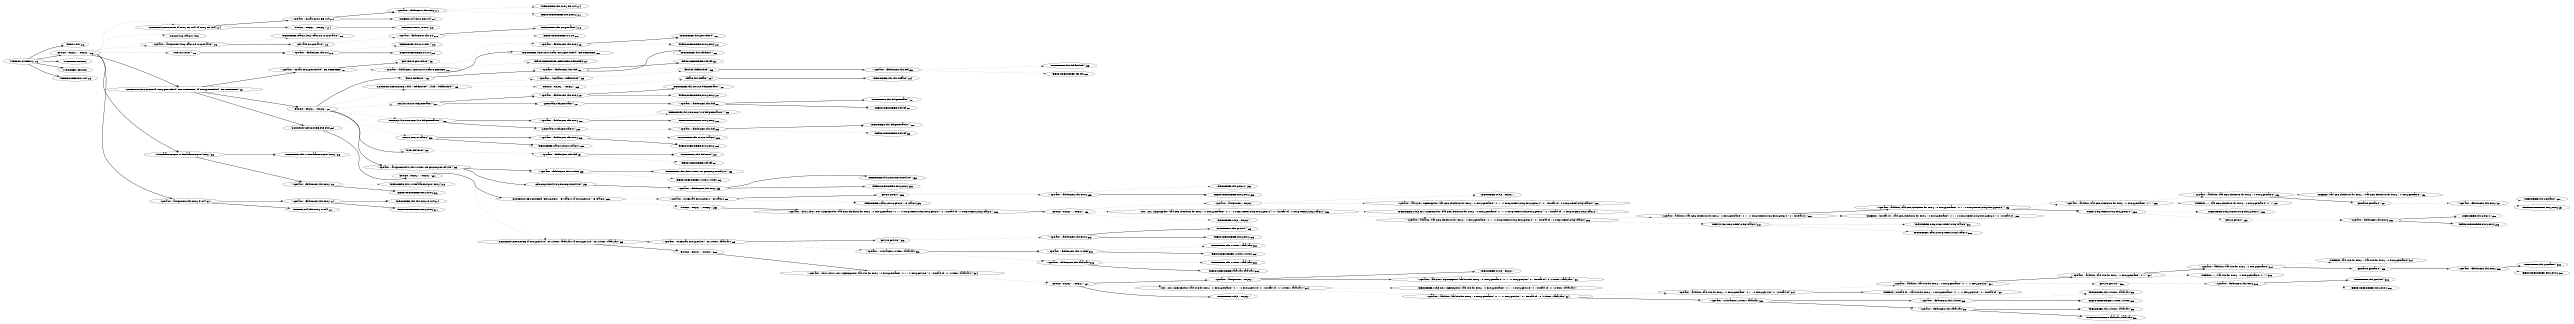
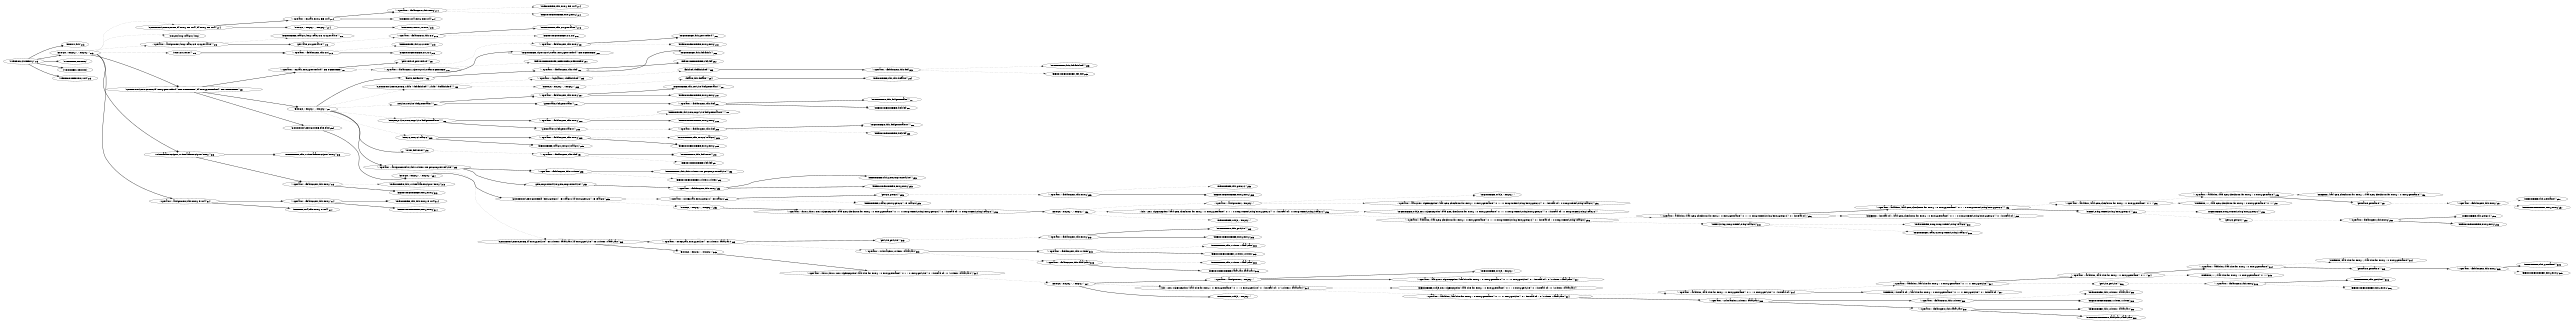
  digraph {
    rankdir=LR
    edge [arrowhead=diamond style=bold]
    n1 [label=<(METHOD,closeEntry)<SUB>273</SUB>>]
    n2 [label=<(PARAM,this)<SUB>273</SUB>>]
    n3 [label=<(BLOCK,&lt;empty&gt;,&lt;empty&gt;)<SUB>273</SUB>>]
    n4 [label=<(MODIFIER,PUBLIC)>]
    n5 [label=<(MODIFIER,VIRTUAL)>]
    n6 [label=<(METHOD_RETURN,void)<SUB>273</SUB>>]
    n7 [label=<(CONTROL_STRUCTURE,if (entry == null),if (entry == null))<SUB>274</SUB>>]
    n8 [label=<(LOCAL,long realCrc: long)>]
    n9 [label=<(&lt;operator&gt;.assignment,long realCrc = crc.getValue())<SUB>278</SUB>>]
    n10 [label=<(reset,crc.reset())<SUB>279</SUB>>]
    n11 [label=<(CONTROL_STRUCTURE,if (entry.getMethod() == DEFLATED),if (entry.getMethod() == DEFLATED))<SUB>281</SUB>>]
    n12 [label=<(writeDataDescriptor,writeDataDescriptor(entry))<SUB>313</SUB>>]
    n13 [label=<(&lt;operator&gt;.assignment,this.entry = null)<SUB>314</SUB>>]
    n14 [label=<(&lt;operator&gt;.equals,entry == null)<SUB>274</SUB>>]
    n15 [label=<(BLOCK,&lt;empty&gt;,&lt;empty&gt;)<SUB>274</SUB>>]
    n16 [label=<(IDENTIFIER,realCrc,long realCrc = crc.getValue())<SUB>278</SUB>>]
    n17 [label=<(getValue,crc.getValue())<SUB>278</SUB>>]
    n18 [label=<(&lt;operator&gt;.fieldAccess,this.crc)<SUB>279</SUB>>]
    n19 [label=<(&lt;operator&gt;.equals,entry.getMethod() == DEFLATED)<SUB>281</SUB>>]
    n20 [label=<(BLOCK,&lt;empty&gt;,&lt;empty&gt;)<SUB>281</SUB>>]
    n21 [label=<(CONTROL_STRUCTURE,else,else)<SUB>294</SUB>>]
    n22 [label=<(IDENTIFIER,this,writeDataDescriptor(entry))<SUB>313</SUB>>]
    n23 [label=<(&lt;operator&gt;.fieldAccess,this.entry)<SUB>313</SUB>>]
    n24 [label=<(&lt;operator&gt;.fieldAccess,this.entry)<SUB>314</SUB>>]
    n25 [label=<(LITERAL,null,this.entry = null)<SUB>314</SUB>>]
    n26 [label=<(&lt;operator&gt;.fieldAccess,this.entry)<SUB>274</SUB>>]
    n27 [label=<(LITERAL,null,entry == null)<SUB>274</SUB>>]
    n28 [label=<(RETURN,return;,return;)<SUB>275</SUB>>]
    n29 [label=<(IDENTIFIER,this,entry == null)<SUB>274</SUB>>]
    n30 [label=<(FIELD_IDENTIFIER,entry,entry)<SUB>274</SUB>>]
    n31 [label=<(&lt;operator&gt;.fieldAccess,this.crc)<SUB>278</SUB>>]
    n32 [label=<(IDENTIFIER,this,crc.getValue())<SUB>278</SUB>>]
    n33 [label=<(FIELD_IDENTIFIER,crc,crc)<SUB>278</SUB>>]
    n34 [label=<(IDENTIFIER,this,crc.reset())<SUB>279</SUB>>]
    n35 [label=<(FIELD_IDENTIFIER,crc,crc)<SUB>279</SUB>>]
    n36 [label=<(getMethod,getMethod())<SUB>281</SUB>>]
    n37 [label=<(&lt;operator&gt;.fieldAccess,ZipOutputStream.DEFLATED)<SUB>281</SUB>>]
    n38 [label=<(finish,def.finish())<SUB>282</SUB>>]
    n39 [label=<(CONTROL_STRUCTURE,while (!def.finished()),while (!def.finished()))<SUB>283</SUB>>]
    n40 [label=<(setSize,setSize(def.getTotalIn()))<SUB>287</SUB>>]
    n41 [label=<(setComprSize,setComprSize(def.getTotalOut()))<SUB>288</SUB>>]
    n42 [label=<(setCrc,setCrc(realCrc))<SUB>289</SUB>>]
    n43 [label=<(reset,def.reset())<SUB>291</SUB>>]
    n44 [label=<(&lt;operator&gt;.assignmentPlus,this.written += getCompressedSize())<SUB>293</SUB>>]
    n45 [label=<(BLOCK,&lt;empty&gt;,&lt;empty&gt;)<SUB>294</SUB>>]
    n46 [label=<(&lt;operator&gt;.fieldAccess,this.entry)<SUB>281</SUB>>]
    n47 [label=<(IDENTIFIER,ZipOutputStream,entry.getMethod() == DEFLATED)<SUB>281</SUB>>]
    n48 [label=<(FIELD_IDENTIFIER,DEFLATED,DEFLATED)<SUB>281</SUB>>]
    n49 [label=<(IDENTIFIER,this,getMethod())<SUB>281</SUB>>]
    n50 [label=<(FIELD_IDENTIFIER,entry,entry)<SUB>281</SUB>>]
    n51 [label=<(&lt;operator&gt;.fieldAccess,this.def)<SUB>282</SUB>>]
    n52 [label=<(&lt;operator&gt;.logicalNot,!def.finished())<SUB>283</SUB>>]
    n53 [label=<(BLOCK,&lt;empty&gt;,&lt;empty&gt;)<SUB>283</SUB>>]
    n54 [label=<(&lt;operator&gt;.fieldAccess,this.entry)<SUB>287</SUB>>]
    n55 [label=<(getTotalIn,def.getTotalIn())<SUB>287</SUB>>]
    n56 [label=<(&lt;operator&gt;.fieldAccess,this.entry)<SUB>288</SUB>>]
    n57 [label=<(getTotalOut,def.getTotalOut())<SUB>288</SUB>>]
    n58 [label=<(&lt;operator&gt;.fieldAccess,this.entry)<SUB>289</SUB>>]
    n59 [label=<(IDENTIFIER,realCrc,setCrc(realCrc))<SUB>289</SUB>>]
    n60 [label=<(&lt;operator&gt;.fieldAccess,this.def)<SUB>291</SUB>>]
    n61 [label=<(&lt;operator&gt;.fieldAccess,this.written)<SUB>293</SUB>>]
    n62 [label=<(getCompressedSize,getCompressedSize())<SUB>293</SUB>>]
    n63 [label=<(IDENTIFIER,this,def.finish())<SUB>282</SUB>>]
    n64 [label=<(FIELD_IDENTIFIER,def,def)<SUB>282</SUB>>]
    n65 [label=<(finished,def.finished())<SUB>283</SUB>>]
    n66 [label=<(deflate,this.deflate())<SUB>284</SUB>>]
    n67 [label=<(&lt;operator&gt;.fieldAccess,this.def)<SUB>283</SUB>>]
    n68 [label=<(IDENTIFIER,this,def.finished())<SUB>283</SUB>>]
    n69 [label=<(FIELD_IDENTIFIER,def,def)<SUB>283</SUB>>]
    n70 [label=<(IDENTIFIER,this,this.deflate())<SUB>284</SUB>>]
    n71 [label=<(IDENTIFIER,this,setSize(def.getTotalIn()))<SUB>287</SUB>>]
    n72 [label=<(FIELD_IDENTIFIER,entry,entry)<SUB>287</SUB>>]
    n73 [label=<(&lt;operator&gt;.fieldAccess,this.def)<SUB>287</SUB>>]
    n74 [label=<(IDENTIFIER,this,def.getTotalIn())<SUB>287</SUB>>]
    n75 [label=<(FIELD_IDENTIFIER,def,def)<SUB>287</SUB>>]
-   n76 [label=<(IDENTIFIER,this,setComprSize(def.getTotalOut()))<SUB>288</SUB>>]
+   n76 [label=<(IDENTIFIER,this,setComprSize(def.getTotalOut()))<SUB>188</SUB>>]
    n77 [label=<(FIELD_IDENTIFIER,entry,entry)<SUB>288</SUB>>]
    n78 [label=<(&lt;operator&gt;.fieldAccess,this.def)<SUB>288</SUB>>]
    n79 [label=<(IDENTIFIER,this,def.getTotalOut())<SUB>288</SUB>>]
    n80 [label=<(FIELD_IDENTIFIER,def,def)<SUB>288</SUB>>]
    n81 [label=<(IDENTIFIER,this,setCrc(realCrc))<SUB>289</SUB>>]
    n82 [label=<(FIELD_IDENTIFIER,entry,entry)<SUB>289</SUB>>]
    n83 [label=<(IDENTIFIER,this,def.reset())<SUB>291</SUB>>]
    n84 [label=<(FIELD_IDENTIFIER,def,def)<SUB>291</SUB>>]
    n85 [label=<(IDENTIFIER,this,this.written += getCompressedSize())<SUB>293</SUB>>]
    n86 [label=<(FIELD_IDENTIFIER,written,written)<SUB>293</SUB>>]
    n87 [label=<(&lt;operator&gt;.fieldAccess,this.entry)<SUB>293</SUB>>]
    n88 [label=<(IDENTIFIER,this,getCompressedSize())<SUB>293</SUB>>]
    n89 [label=<(FIELD_IDENTIFIER,entry,entry)<SUB>293</SUB>>]
    n90 [label=<(CONTROL_STRUCTURE,if (entry.getCrc() != realCrc),if (entry.getCrc() != realCrc))<SUB>295</SUB>>]
    n91 [label=<(CONTROL_STRUCTURE,if (entry.getSize() != written - dataStart),if (entry.getSize() != written - dataStart))<SUB>303</SUB>>]
    n92 [label=<(&lt;operator&gt;.notEquals,entry.getCrc() != realCrc)<SUB>295</SUB>>]
    n93 [label=<(BLOCK,&lt;empty&gt;,&lt;empty&gt;)<SUB>295</SUB>>]
    n94 [label=<(&lt;operator&gt;.notEquals,entry.getSize() != written - dataStart)<SUB>303</SUB>>]
    n95 [label=<(BLOCK,&lt;empty&gt;,&lt;empty&gt;)<SUB>303</SUB>>]
    n96 [label=<(getCrc,getCrc())<SUB>295</SUB>>]
    n97 [label=<(IDENTIFIER,realCrc,entry.getCrc() != realCrc)<SUB>295</SUB>>]
    n98 [label=<(&lt;operator&gt;.throw,throw new ZipException(&quot;bad CRC checksum for entry &quot; + entry.getName() + &quot;: &quot; + Long.toHexString(entry.getCrc()) + &quot; instead of &quot; + Long.toHexString(realCrc));)<SUB>296</SUB>>]
    n99 [label=<(&lt;operator&gt;.fieldAccess,this.entry)<SUB>295</SUB>>]
    n100 [label=<(IDENTIFIER,this,getCrc())<SUB>295</SUB>>]
    n101 [label=<(FIELD_IDENTIFIER,entry,entry)<SUB>295</SUB>>]
    n102 [label=<(BLOCK,&lt;empty&gt;,&lt;empty&gt;)<SUB>296</SUB>>]
    n103 [label=<(&lt;operator&gt;.assignment,&lt;empty&gt;)>]
    n104 [label=<(&lt;init&gt;,new ZipException(&quot;bad CRC checksum for entry &quot; + entry.getName() + &quot;: &quot; + Long.toHexString(entry.getCrc()) + &quot; instead of &quot; + Long.toHexString(realCrc)))<SUB>296</SUB>>]
    n105 [label=<(IDENTIFIER,$obj8,&lt;empty&gt;)>]
    n106 [label=<(IDENTIFIER,$obj8,&lt;empty&gt;)>]
    n107 [label=<(&lt;operator&gt;.alloc,new ZipException(&quot;bad CRC checksum for entry &quot; + entry.getName() + &quot;: &quot; + Long.toHexString(entry.getCrc()) + &quot; instead of &quot; + Long.toHexString(realCrc)))<SUB>296</SUB>>]
    n108 [label=<(IDENTIFIER,$obj8,new ZipException(&quot;bad CRC checksum for entry &quot; + entry.getName() + &quot;: &quot; + Long.toHexString(entry.getCrc()) + &quot; instead of &quot; + Long.toHexString(realCrc)))>]
    n109 [label=<(&lt;operator&gt;.addition,&quot;bad CRC checksum for entry &quot; + entry.getName() + &quot;: &quot; + Long.toHexString(entry.getCrc()) + &quot; instead of &quot; + Long.toHexString(realCrc))<SUB>296</SUB>>]
    n110 [label=<(&lt;operator&gt;.addition,&quot;bad CRC checksum for entry &quot; + entry.getName() + &quot;: &quot; + Long.toHexString(entry.getCrc()) + &quot; instead of &quot;)<SUB>296</SUB>>]
    n111 [label=<(toHexString,Long.toHexString(realCrc))<SUB>300</SUB>>]
    n112 [label=<(&lt;operator&gt;.addition,&quot;bad CRC checksum for entry &quot; + entry.getName() + &quot;: &quot; + Long.toHexString(entry.getCrc()))<SUB>296</SUB>>]
    n113 [label=<(LITERAL,&quot; instead of &quot;,&quot;bad CRC checksum for entry &quot; + entry.getName() + &quot;: &quot; + Long.toHexString(entry.getCrc()) + &quot; instead of &quot;)<SUB>299</SUB>>]
    n114 [label=<(IDENTIFIER,Long,Long.toHexString(realCrc))<SUB>300</SUB>>]
    n115 [label=<(IDENTIFIER,realCrc,Long.toHexString(realCrc))<SUB>300</SUB>>]
    n116 [label=<(&lt;operator&gt;.addition,&quot;bad CRC checksum for entry &quot; + entry.getName() + &quot;: &quot;)<SUB>296</SUB>>]
    n117 [label=<(toHexString,toHexString(entry.getCrc()))<SUB>298</SUB>>]
    n118 [label=<(&lt;operator&gt;.addition,&quot;bad CRC checksum for entry &quot; + entry.getName())<SUB>296</SUB>>]
    n119 [label=<(LITERAL,&quot;: &quot;,&quot;bad CRC checksum for entry &quot; + entry.getName() + &quot;: &quot;)<SUB>297</SUB>>]
    n120 [label=<(IDENTIFIER,Long,toHexString(entry.getCrc()))<SUB>298</SUB>>]
    n121 [label=<(getCrc,getCrc())<SUB>298</SUB>>]
    n122 [label=<(LITERAL,&quot;bad CRC checksum for entry &quot;,&quot;bad CRC checksum for entry &quot; + entry.getName())<SUB>296</SUB>>]
    n123 [label=<(getName,getName())<SUB>297</SUB>>]
    n124 [label=<(&lt;operator&gt;.fieldAccess,this.entry)<SUB>297</SUB>>]
    n125 [label=<(IDENTIFIER,this,getName())<SUB>297</SUB>>]
    n126 [label=<(FIELD_IDENTIFIER,entry,entry)<SUB>297</SUB>>]
    n127 [label=<(&lt;operator&gt;.fieldAccess,this.entry)<SUB>298</SUB>>]
    n128 [label=<(IDENTIFIER,this,getCrc())<SUB>298</SUB>>]
    n129 [label=<(FIELD_IDENTIFIER,entry,entry)<SUB>298</SUB>>]
    n130 [label=<(getSize,getSize())<SUB>303</SUB>>]
    n131 [label=<(&lt;operator&gt;.subtraction,written - dataStart)<SUB>303</SUB>>]
    n132 [label=<(&lt;operator&gt;.throw,throw new ZipException(&quot;bad size for entry &quot; + entry.getName() + &quot;: &quot; + entry.getSize() + &quot; instead of &quot; + (written - dataStart));)<SUB>304</SUB>>]
    n133 [label=<(&lt;operator&gt;.fieldAccess,this.entry)<SUB>303</SUB>>]
    n134 [label=<(&lt;operator&gt;.fieldAccess,this.written)<SUB>303</SUB>>]
    n135 [label=<(&lt;operator&gt;.fieldAccess,this.dataStart)<SUB>303</SUB>>]
    n136 [label=<(IDENTIFIER,this,getSize())<SUB>303</SUB>>]
    n137 [label=<(FIELD_IDENTIFIER,entry,entry)<SUB>303</SUB>>]
    n138 [label=<(IDENTIFIER,this,written - dataStart)<SUB>303</SUB>>]
    n139 [label=<(FIELD_IDENTIFIER,written,written)<SUB>303</SUB>>]
    n140 [label=<(IDENTIFIER,this,written - dataStart)<SUB>303</SUB>>]
    n141 [label=<(FIELD_IDENTIFIER,dataStart,dataStart)<SUB>303</SUB>>]
    n142 [label=<(BLOCK,&lt;empty&gt;,&lt;empty&gt;)<SUB>304</SUB>>]
    n143 [label=<(&lt;operator&gt;.assignment,&lt;empty&gt;)>]
    n144 [label=<(&lt;init&gt;,new ZipException(&quot;bad size for entry &quot; + entry.getName() + &quot;: &quot; + entry.getSize() + &quot; instead of &quot; + (written - dataStart)))<SUB>304</SUB>>]
    n145 [label=<(IDENTIFIER,$obj9,&lt;empty&gt;)>]
    n146 [label=<(IDENTIFIER,$obj9,&lt;empty&gt;)>]
    n147 [label=<(&lt;operator&gt;.alloc,new ZipException(&quot;bad size for entry &quot; + entry.getName() + &quot;: &quot; + entry.getSize() + &quot; instead of &quot; + (written - dataStart)))<SUB>304</SUB>>]
    n148 [label=<(IDENTIFIER,$obj9,new ZipException(&quot;bad size for entry &quot; + entry.getName() + &quot;: &quot; + entry.getSize() + &quot; instead of &quot; + (written - dataStart)))>]
    n149 [label=<(&lt;operator&gt;.addition,&quot;bad size for entry &quot; + entry.getName() + &quot;: &quot; + entry.getSize() + &quot; instead of &quot; + (written - dataStart))<SUB>304</SUB>>]
    n150 [label=<(&lt;operator&gt;.addition,&quot;bad size for entry &quot; + entry.getName() + &quot;: &quot; + entry.getSize() + &quot; instead of &quot;)<SUB>304</SUB>>]
    n151 [label=<(&lt;operator&gt;.subtraction,written - dataStart)<SUB>308</SUB>>]
    n152 [label=<(&lt;operator&gt;.addition,&quot;bad size for entry &quot; + entry.getName() + &quot;: &quot; + entry.getSize())<SUB>304</SUB>>]
    n153 [label=<(LITERAL,&quot; instead of &quot;,&quot;bad size for entry &quot; + entry.getName() + &quot;: &quot; + entry.getSize() + &quot; instead of &quot;)<SUB>307</SUB>>]
    n154 [label=<(&lt;operator&gt;.fieldAccess,this.written)<SUB>308</SUB>>]
    n155 [label=<(&lt;operator&gt;.fieldAccess,this.dataStart)<SUB>308</SUB>>]
    n156 [label=<(&lt;operator&gt;.addition,&quot;bad size for entry &quot; + entry.getName() + &quot;: &quot;)<SUB>304</SUB>>]
    n157 [label=<(getSize,getSize())<SUB>306</SUB>>]
    n158 [label=<(&lt;operator&gt;.addition,&quot;bad size for entry &quot; + entry.getName())<SUB>304</SUB>>]
    n159 [label=<(LITERAL,&quot;: &quot;,&quot;bad size for entry &quot; + entry.getName() + &quot;: &quot;)<SUB>305</SUB>>]
    n160 [label=<(&lt;operator&gt;.fieldAccess,this.entry)<SUB>306</SUB>>]
    n161 [label=<(LITERAL,&quot;bad size for entry &quot;,&quot;bad size for entry &quot; + entry.getName())<SUB>304</SUB>>]
    n162 [label=<(getName,getName())<SUB>305</SUB>>]
    n163 [label=<(&lt;operator&gt;.fieldAccess,this.entry)<SUB>305</SUB>>]
    n164 [label=<(IDENTIFIER,this,getName())<SUB>305</SUB>>]
    n165 [label=<(FIELD_IDENTIFIER,entry,entry)<SUB>305</SUB>>]
    n166 [label=<(IDENTIFIER,this,getSize())<SUB>306</SUB>>]
    n167 [label=<(FIELD_IDENTIFIER,entry,entry)<SUB>306</SUB>>]
    n168 [label=<(IDENTIFIER,this,written - dataStart)<SUB>308</SUB>>]
    n169 [label=<(FIELD_IDENTIFIER,written,written)<SUB>308</SUB>>]
    n170 [label=<(IDENTIFIER,this,written - dataStart)<SUB>308</SUB>>]
    n171 [label=<(FIELD_IDENTIFIER,dataStart,dataStart)<SUB>308</SUB>>]
    n172 [label=<(IDENTIFIER,this,writeDataDescriptor(entry))<SUB>313</SUB>>]
    n173 [label=<(FIELD_IDENTIFIER,entry,entry)<SUB>313</SUB>>]
    n174 [label=<(IDENTIFIER,this,this.entry = null)<SUB>314</SUB>>]
    n175 [label=<(FIELD_IDENTIFIER,entry,entry)<SUB>314</SUB>>]
    n1 -> n2 [arrowhead=box]
    n1 -> n3 [arrowhead=normal]
    n1 -> n4
    n1 -> n5
    n1 -> n6
    n3 -> n7 [arrowhead=normal style=dotted]
    n3 -> n8 [style=dotted]
    n3 -> n9 [style=dotted]
    n3 -> n10 [style=dotted]
    n3 -> n11 [arrowhead=box]
    n3 -> n12 [arrowhead=box]
    n3 -> n13 [arrowhead=normal]
    n7 -> n14 [arrowhead=normal]
    n7 -> n15
    n9 -> n16 [arrowhead=normal style=dotted]
    n9 -> n17
    n10 -> n18 [arrowhead=box]
    n11 -> n19
    n11 -> n20 [arrowhead=box]
    n11 -> n21
    n12 -> n22 [arrowhead=box]
    n12 -> n23 [arrowhead=box]
    n13 -> n24
    n13 -> n25
    n14 -> n26 [arrowhead=box]
    n14 -> n27
    n15 -> n28 [arrowhead=normal]
    n17 -> n31 [arrowhead=normal style=dotted]
    n18 -> n34 [style=dotted]
    n18 -> n35 [arrowhead=normal]
    n19 -> n36 [arrowhead=normal]
    n19 -> n37 [arrowhead=normal style=dotted]
    n20 -> n38
    n20 -> n39 [arrowhead=box style=dotted]
    n20 -> n40 [arrowhead=normal style=dotted]
    n20 -> n41 [style=dotted]
    n20 -> n42 [style=dotted]
    n20 -> n43 [arrowhead=normal]
    n20 -> n44 [arrowhead=box]
    n21 -> n45 [arrowhead=box]
    n23 -> n172 [arrowhead=normal style=dotted]
    n23 -> n173 [arrowhead=box]
    n24 -> n174 [arrowhead=box]
    n24 -> n175
    n26 -> n29 [arrowhead=normal style=dotted]
    n26 -> n30 [arrowhead=normal style=dotted]
    n31 -> n32 [arrowhead=normal]
    n31 -> n33 [arrowhead=normal style=dotted]
    n36 -> n46 [arrowhead=normal style=dotted]
    n37 -> n47 [arrowhead=normal]
    n37 -> n48 [arrowhead=normal style=dotted]
    n38 -> n51
    n39 -> n52 [style=dotted]
    n39 -> n53 [arrowhead=normal style=dotted]
    n40 -> n54 [arrowhead=box]
    n40 -> n55 [arrowhead=box]
    n41 -> n56
    n41 -> n57
    n42 -> n58
    n42 -> n59 [arrowhead=box]
    n43 -> n60 [arrowhead=normal style=dotted]
    n44 -> n61 [arrowhead=box]
    n44 -> n62 [arrowhead=normal]
    n45 -> n90
    n45 -> n91 [arrowhead=box style=dotted]
    n46 -> n49 [arrowhead=box]
    n46 -> n50 [arrowhead=box style=dotted]
    n51 -> n63 [arrowhead=normal]
    n51 -> n64
    n52 -> n65 [arrowhead=normal style=dotted]
    n53 -> n66 [style=dotted]
    n54 -> n71 [arrowhead=normal]
    n54 -> n72
    n55 -> n73
    n56 -> n76 [arrowhead=normal style=dotted]
    n56 -> n77 [arrowhead=normal]
    n57 -> n78 [style=dotted]
    n58 -> n81 [style=dotted]
    n58 -> n82 [arrowhead=box]
    n60 -> n83 [arrowhead=box]
    n60 -> n84 [style=dotted]
    n61 -> n85
    n61 -> n86 [style=dotted]
    n62 -> n87 [arrowhead=normal]
    n65 -> n67 [arrowhead=normal]
    n66 -> n70
    n67 -> n68 [style=dotted]
    n67 -> n69 [arrowhead=normal style=dotted]
    n73 -> n74 [arrowhead=normal]
    n73 -> n75 [arrowhead=box]
    n78 -> n79 [arrowhead=box]
    n78 -> n80 [style=dotted]
    n87 -> n88
    n87 -> n89 [arrowhead=normal]
    n90 -> n92 [style=dotted]
    n90 -> n93 [arrowhead=box style=dotted]
    n91 -> n94 [arrowhead=normal]
    n91 -> n95 [arrowhead=box]
    n92 -> n96 [arrowhead=normal]
    n92 -> n97 [arrowhead=box style=dotted]
    n93 -> n98
    n94 -> n130 [arrowhead=normal]
    n94 -> n131 [arrowhead=normal style=dotted]
    n95 -> n132 [arrowhead=normal]
    n96 -> n99 [style=dotted]
    n98 -> n102 [arrowhead=normal]
    n99 -> n100 [arrowhead=normal style=dotted]
    n99 -> n101 [arrowhead=box]
    n102 -> n103 [arrowhead=normal style=dotted]
    n102 -> n104 [style=dotted]
    n102 -> n105 [arrowhead=normal style=dotted]
    n103 -> n106 [arrowhead=box style=dotted]
    n103 -> n107 [arrowhead=normal style=dotted]
    n104 -> n108 [arrowhead=normal style=dotted]
    n104 -> n109 [arrowhead=box style=dotted]
    n109 -> n110 [arrowhead=normal style=dotted]
    n109 -> n111 [arrowhead=box style=dotted]
    n110 -> n112
    n110 -> n113 [arrowhead=box style=dotted]
    n111 -> n114 [style=dotted]
    n111 -> n115 [style=dotted]
    n112 -> n116 [arrowhead=box style=dotted]
    n112 -> n117 [arrowhead=box]
    n116 -> n118 [arrowhead=box style=dotted]
    n116 -> n119 [arrowhead=normal style=dotted]
    n117 -> n120 [arrowhead=box style=dotted]
    n117 -> n121 [arrowhead=normal style=dotted]
    n118 -> n122 [arrowhead=normal style=dotted]
    n118 -> n123
    n121 -> n127 [arrowhead=box style=dotted]
    n123 -> n124 [arrowhead=normal style=dotted]
    n124 -> n125 [arrowhead=normal style=dotted]
    n124 -> n126 [style=dotted]
    n127 -> n128
    n127 -> n129
    n130 -> n133 [arrowhead=normal style=dotted]
    n131 -> n134 [arrowhead=box]
    n131 -> n135 [arrowhead=box style=dotted]
    n132 -> n142 [arrowhead=box style=dotted]
    n133 -> n136
    n133 -> n137 [arrowhead=normal]
    n134 -> n138 [style=dotted]
    n134 -> n139 [arrowhead=normal]
    n135 -> n140 [style=dotted]
    n135 -> n141 [arrowhead=normal]
    n142 -> n143
    n142 -> n144 [arrowhead=box style=dotted]
    n142 -> n145 [arrowhead=normal]
    n143 -> n146 [arrowhead=normal]
    n143 -> n147 [arrowhead=normal]
    n144 -> n148 [style=dotted]
    n144 -> n149 [style=dotted]
    n149 -> n150 [arrowhead=box style=dotted]
    n149 -> n151
    n150 -> n152 [arrowhead=normal style=dotted]
    n150 -> n153 [arrowhead=normal]
    n151 -> n154 [arrowhead=normal]
    n151 -> n155
    n152 -> n156
    n152 -> n157 [arrowhead=box style=dotted]
    n154 -> n168 [arrowhead=box style=dotted]
    n154 -> n169 [arrowhead=box]
    n155 -> n170 [arrowhead=box]
    n155 -> n171
    n156 -> n158 [arrowhead=box]
    n156 -> n159 [arrowhead=box style=dotted]
    n157 -> n160 [arrowhead=normal style=dotted]
    n158 -> n161 [style=dotted]
    n158 -> n162
    n160 -> n166
    n160 -> n167 [arrowhead=box style=dotted]
    n162 -> n163 [arrowhead=normal]
    n163 -> n164
    n163 -> n165 [style=dotted]
  }
